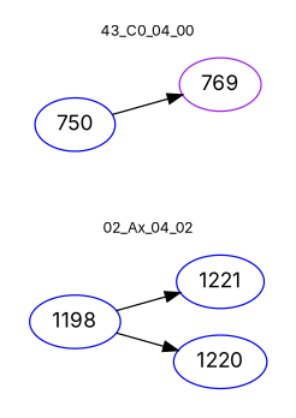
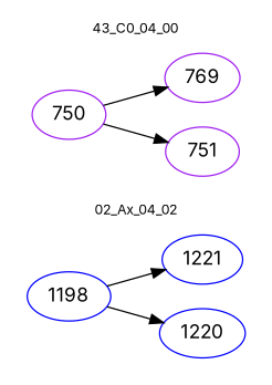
  digraph {
    fontname=Inter
    rankdir=LR
    node [color=blue fontname=Inter]
    edge [color=black fontname=Inter]
    n1 [label=1198]
    n2 [label=1220]
    n3 [label=1221]
-   n4 [label=750]
+   n4 [color=purple label=750]
+   n5 [color=purple label=751]
    n6 [color=purple label=769]
    subgraph cluster_1 {
      color=white
      fontsize=10
      label="02_Ax_04_02"
      n1
      n2
      n3
    }
    subgraph cluster_2 {
      color=white
      fontsize=10
      label="43_C0_04_00"
      n4
+     n5
      n6
    }
    n1 -> n2
    n1 -> n3
+   n4 -> n5
    n4 -> n6
  }
